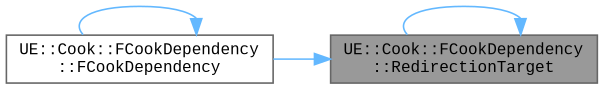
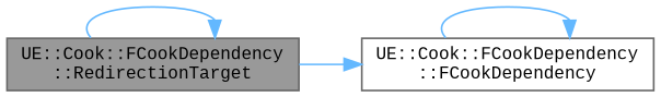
  digraph {
    rankdir=LR
    fontname="Liberation Mono"
    node [fontname="Liberation Mono" fontsize=10 shape=box style=filled]
    edge [color=steelblue1 fontname="Liberation Mono" fontsize=10 labelfontname=Helvetica labelfontsize=10 style=solid]
    n1 [color=gray40 fillcolor=grey60 fontcolor=black height=0.2 label="UE::Cook::FCookDependency\l::RedirectionTarget" width=0.4]
    n2 [color=grey40 fillcolor=white height=0.2 label="UE::Cook::FCookDependency\l::FCookDependency" width=0.4]
    n1 -> n1
-   n2 -> n1
+   n1 -> n2
    n2 -> n2
  }
